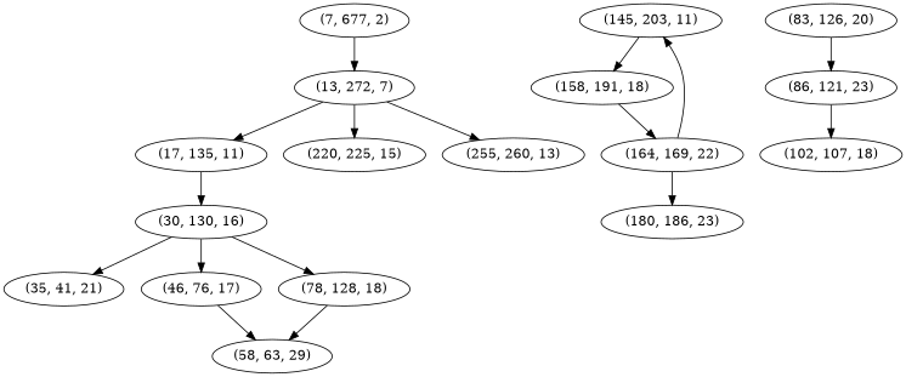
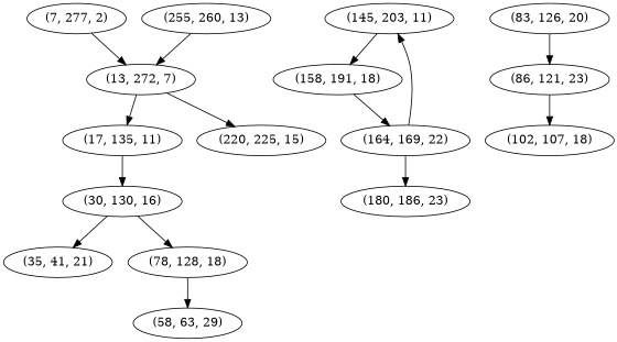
  digraph {
-   "(7, 277, 2)" [label="(7, 677, 2)"]
+   "(7, 277, 2)"
    "(13, 272, 7)"
    "(17, 135, 11)"
    "(220, 225, 15)"
    "(255, 260, 13)"
    "(30, 130, 16)"
    "(145, 203, 11)"
    "(158, 191, 18)"
    "(35, 41, 21)"
-   "(46, 76, 17)"
    "(78, 128, 18)"
    "(58, 63, 29)"
    "(83, 126, 20)"
    "(86, 121, 23)"
    n15 [label="(102, 107, 18)"]
    "(164, 169, 22)"
    "(180, 186, 23)"
    "(7, 277, 2)" -> "(13, 272, 7)"
    "(13, 272, 7)" -> "(17, 135, 11)"
    "(13, 272, 7)" -> "(220, 225, 15)"
-   "(13, 272, 7)" -> "(255, 260, 13)"
+   "(255, 260, 13)" -> "(13, 272, 7)"
    "(17, 135, 11)" -> "(30, 130, 16)"
    "(30, 130, 16)" -> "(35, 41, 21)"
-   "(30, 130, 16)" -> "(46, 76, 17)"
    "(30, 130, 16)" -> "(78, 128, 18)"
    "(145, 203, 11)" -> "(158, 191, 18)"
    "(158, 191, 18)" -> "(164, 169, 22)"
-   "(46, 76, 17)" -> "(58, 63, 29)"
    "(78, 128, 18)" -> "(58, 63, 29)"
    "(83, 126, 20)" -> "(86, 121, 23)"
    "(86, 121, 23)" -> n15
    "(164, 169, 22)" -> "(145, 203, 11)"
    "(164, 169, 22)" -> "(180, 186, 23)"
  }
